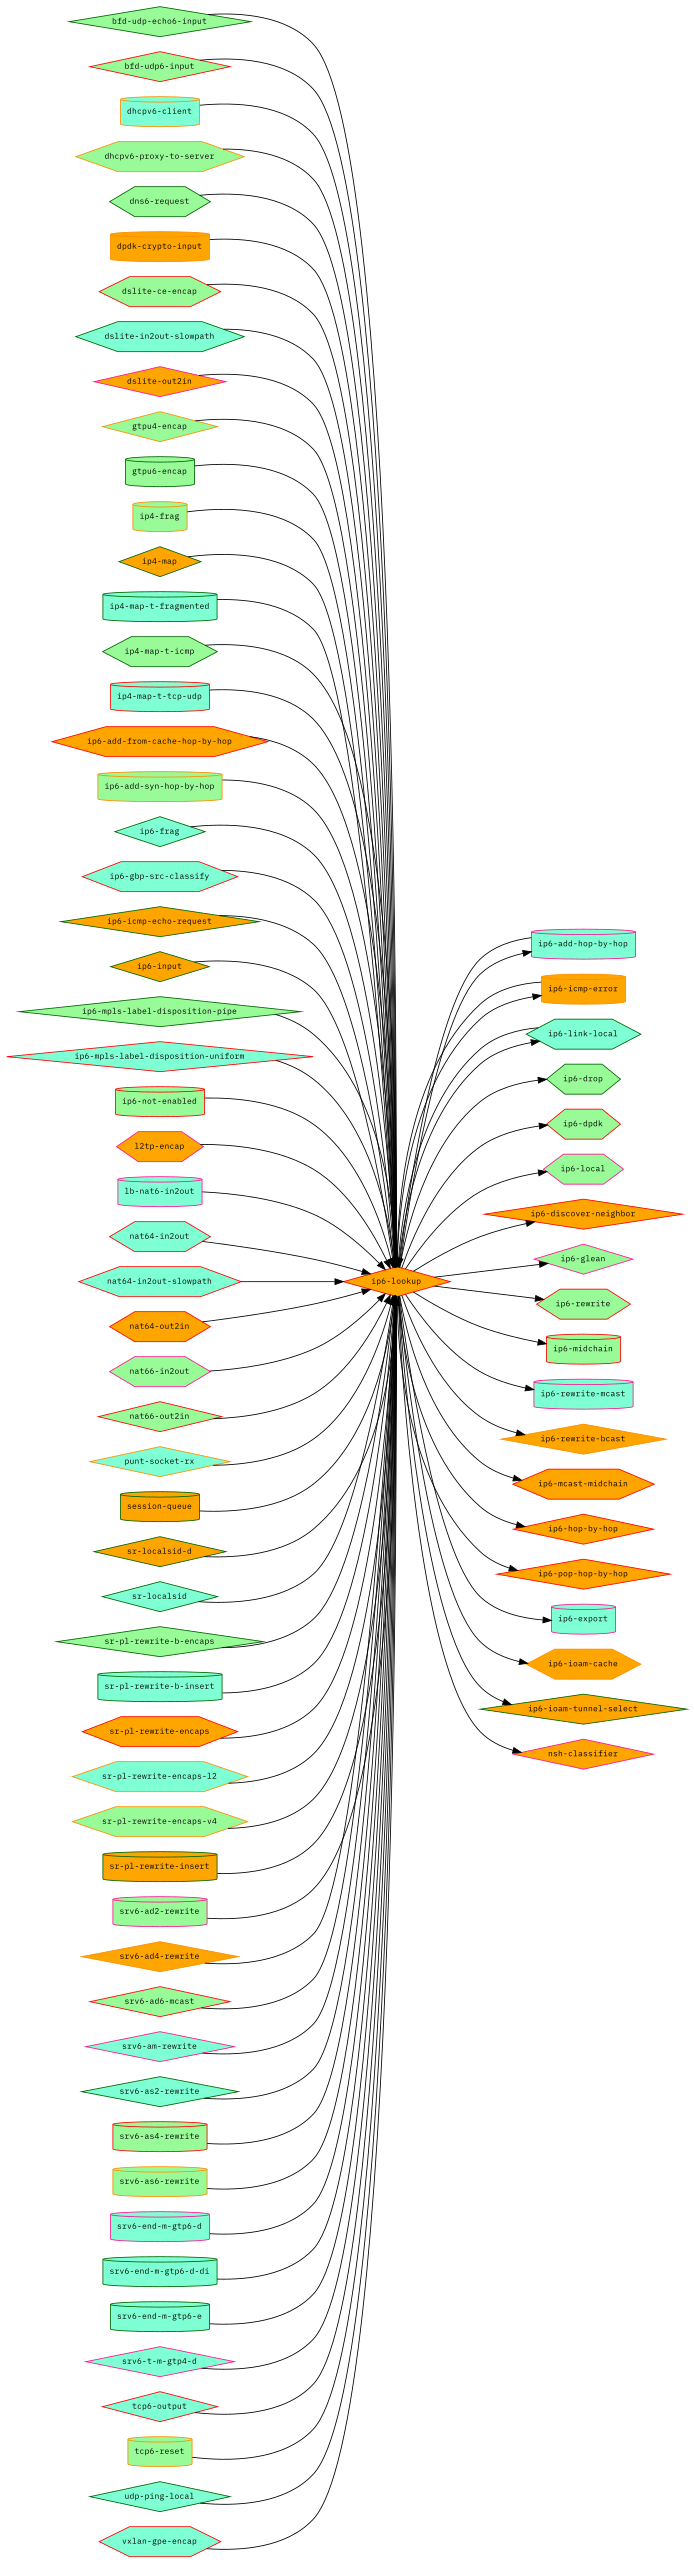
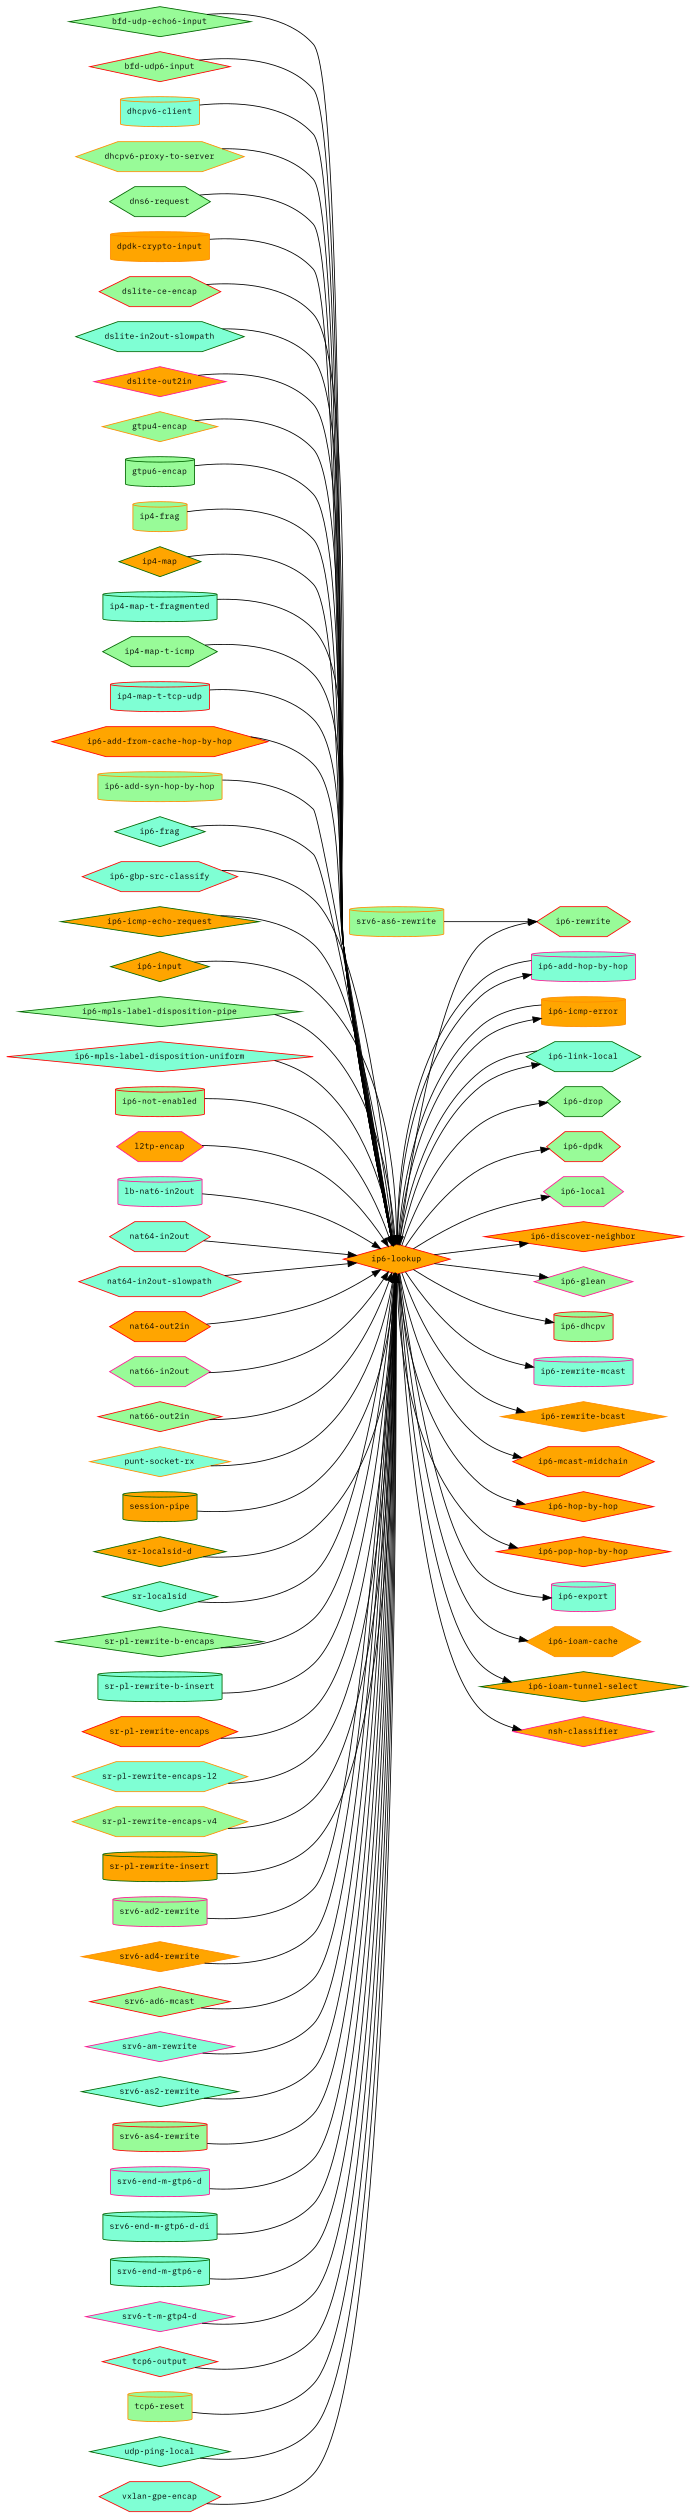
  digraph {
    fontname="IBM Plex Mono"
    rankdir=LR
    node [color=red fillcolor=aquamarine fontcolor=black fontname="IBM Plex Mono" fontsize=10 shape=diamond style=filled]
    edge [fontname="IBM Plex Mono" fontsize=8]
    "ip6-lookup" [fillcolor=orange]
    "ip6-add-hop-by-hop" [color=deeppink shape=cylinder]
    "ip6-icmp-error" [color=darkorange fillcolor=orange shape=cylinder]
    "ip6-link-local" [color=darkgreen shape=hexagon]
    "ip6-drop" [color=darkgreen fillcolor=palegreen shape=hexagon]
    n6 [fillcolor=palegreen label="ip6-dpdk" shape=hexagon]
    "ip6-local" [color=deeppink fillcolor=palegreen shape=hexagon]
    "ip6-discover-neighbor" [fillcolor=orange]
    "ip6-glean" [color=deeppink fillcolor=palegreen]
    "ip6-rewrite" [fillcolor=palegreen shape=hexagon]
-   "ip6-midchain" [fillcolor=palegreen shape=cylinder]
+   "ip6-midchain" [fillcolor=palegreen shape=cylinder label="ip6-dhcpv"]
    "ip6-rewrite-mcast" [color=deeppink shape=cylinder]
    "ip6-rewrite-bcast" [color=darkorange fillcolor=orange]
    "ip6-mcast-midchain" [fillcolor=orange shape=hexagon]
    "ip6-hop-by-hop" [fillcolor=orange]
    "ip6-pop-hop-by-hop" [fillcolor=orange]
    "ip6-export" [color=deeppink shape=cylinder]
    "ip6-ioam-cache" [color=darkorange fillcolor=orange shape=hexagon]
    "ip6-ioam-tunnel-select" [color=darkgreen fillcolor=orange]
    "nsh-classifier" [color=deeppink fillcolor=orange]
    "bfd-udp-echo6-input" [color=darkgreen fillcolor=palegreen]
    "bfd-udp6-input" [fillcolor=palegreen]
    "dhcpv6-client" [color=darkorange shape=cylinder]
    "dhcpv6-proxy-to-server" [color=darkorange fillcolor=palegreen shape=hexagon]
    "dns6-request" [color=darkgreen fillcolor=palegreen shape=hexagon]
    "dpdk-crypto-input" [color=darkorange fillcolor=orange shape=cylinder]
    "dslite-ce-encap" [fillcolor=palegreen shape=hexagon]
    "dslite-in2out-slowpath" [color=darkgreen shape=hexagon]
    "dslite-out2in" [color=deeppink fillcolor=orange]
    "gtpu4-encap" [color=darkorange fillcolor=palegreen]
    "gtpu6-encap" [color=darkgreen fillcolor=palegreen shape=cylinder]
    "ip4-frag" [color=darkorange fillcolor=palegreen shape=cylinder]
    "ip4-map" [color=darkgreen fillcolor=orange]
    "ip4-map-t-fragmented" [color=darkgreen shape=cylinder]
    "ip4-map-t-icmp" [color=darkgreen fillcolor=palegreen shape=hexagon]
    "ip4-map-t-tcp-udp" [shape=cylinder]
    "ip6-add-from-cache-hop-by-hop" [fillcolor=orange shape=hexagon]
    "ip6-add-syn-hop-by-hop" [color=darkorange fillcolor=palegreen shape=cylinder]
    "ip6-frag" [color=darkgreen]
    "ip6-gbp-src-classify" [shape=hexagon]
    "ip6-icmp-echo-request" [color=darkgreen fillcolor=orange]
    "ip6-input" [color=darkgreen fillcolor=orange]
    "ip6-mpls-label-disposition-pipe" [color=darkgreen fillcolor=palegreen]
    "ip6-mpls-label-disposition-uniform"
    "ip6-not-enabled" [fillcolor=palegreen shape=cylinder]
    "l2tp-encap" [color=deeppink fillcolor=orange shape=hexagon]
    "lb-nat6-in2out" [color=deeppink shape=cylinder]
    "nat64-in2out" [shape=hexagon]
    "nat64-in2out-slowpath" [shape=hexagon]
    "nat64-out2in" [fillcolor=orange shape=hexagon]
    "nat66-in2out" [color=deeppink fillcolor=palegreen shape=hexagon]
    "nat66-out2in" [fillcolor=palegreen]
    "punt-socket-rx" [color=darkorange]
-   "session-queue" [color=darkgreen fillcolor=orange shape=cylinder]
+   "session-queue" [color=darkgreen fillcolor=orange shape=cylinder label="session-pipe"]
    "sr-localsid-d" [color=darkgreen fillcolor=orange]
    "sr-localsid" [color=darkgreen]
    "sr-pl-rewrite-b-encaps" [color=darkgreen fillcolor=palegreen]
    "sr-pl-rewrite-b-insert" [color=darkgreen shape=cylinder]
    "sr-pl-rewrite-encaps" [fillcolor=orange shape=hexagon]
    "sr-pl-rewrite-encaps-l2" [color=darkorange shape=hexagon]
    "sr-pl-rewrite-encaps-v4" [color=darkorange fillcolor=palegreen shape=hexagon]
    "sr-pl-rewrite-insert" [color=darkgreen fillcolor=orange shape=cylinder]
    "srv6-ad2-rewrite" [color=deeppink fillcolor=palegreen shape=cylinder]
    "srv6-ad4-rewrite" [color=darkorange fillcolor=orange]
    n65 [fillcolor=palegreen label="srv6-ad6-mcast"]
    "srv6-am-rewrite" [color=deeppink]
    "srv6-as2-rewrite" [color=darkgreen]
    "srv6-as4-rewrite" [fillcolor=palegreen shape=cylinder]
    "srv6-as6-rewrite" [color=darkorange fillcolor=palegreen shape=cylinder]
    "srv6-end-m-gtp6-d" [color=deeppink shape=cylinder]
    "srv6-end-m-gtp6-d-di" [color=darkgreen shape=cylinder]
    "srv6-end-m-gtp6-e" [color=darkgreen shape=cylinder]
    "srv6-t-m-gtp4-d" [color=deeppink]
    "tcp6-output"
    "tcp6-reset" [color=darkorange fillcolor=palegreen shape=cylinder]
    "udp-ping-local" [color=darkgreen]
    "vxlan-gpe-encap" [shape=hexagon]
    "ip6-lookup" -> "ip6-add-hop-by-hop"
    "ip6-lookup" -> "ip6-icmp-error"
    "ip6-lookup" -> "ip6-link-local"
    "ip6-lookup" -> "ip6-drop"
    "ip6-lookup" -> n6
    "ip6-lookup" -> "ip6-local"
    "ip6-lookup" -> "ip6-discover-neighbor"
    "ip6-lookup" -> "ip6-glean"
    "ip6-lookup" -> "ip6-rewrite"
    "ip6-lookup" -> "ip6-midchain"
    "ip6-lookup" -> "ip6-rewrite-mcast"
    "ip6-lookup" -> "ip6-rewrite-bcast"
    "ip6-lookup" -> "ip6-mcast-midchain"
    "ip6-lookup" -> "ip6-hop-by-hop"
    "ip6-lookup" -> "ip6-pop-hop-by-hop"
    "ip6-lookup" -> "ip6-export"
    "ip6-lookup" -> "ip6-ioam-cache"
    "ip6-lookup" -> "ip6-ioam-tunnel-select"
    "ip6-lookup" -> "nsh-classifier"
    "ip6-add-hop-by-hop" -> "ip6-lookup"
    "ip6-icmp-error" -> "ip6-lookup"
    "ip6-link-local" -> "ip6-lookup"
    "bfd-udp-echo6-input" -> "ip6-lookup"
    "bfd-udp6-input" -> "ip6-lookup"
    "dhcpv6-client" -> "ip6-lookup"
    "dhcpv6-proxy-to-server" -> "ip6-lookup"
    "dns6-request" -> "ip6-lookup"
    "dpdk-crypto-input" -> "ip6-lookup"
    "dslite-ce-encap" -> "ip6-lookup"
    "dslite-in2out-slowpath" -> "ip6-lookup"
    "dslite-out2in" -> "ip6-lookup"
    "gtpu4-encap" -> "ip6-lookup"
    "gtpu6-encap" -> "ip6-lookup"
    "ip4-frag" -> "ip6-lookup"
    "ip4-map" -> "ip6-lookup"
    "ip4-map-t-fragmented" -> "ip6-lookup"
    "ip4-map-t-icmp" -> "ip6-lookup"
    "ip4-map-t-tcp-udp" -> "ip6-lookup"
    "ip6-add-from-cache-hop-by-hop" -> "ip6-lookup"
    "ip6-add-syn-hop-by-hop" -> "ip6-lookup"
    "ip6-frag" -> "ip6-lookup"
    "ip6-gbp-src-classify" -> "ip6-lookup"
    "ip6-icmp-echo-request" -> "ip6-lookup"
    "ip6-input" -> "ip6-lookup"
    "ip6-mpls-label-disposition-pipe" -> "ip6-lookup"
    "ip6-mpls-label-disposition-uniform" -> "ip6-lookup"
    "ip6-not-enabled" -> "ip6-lookup"
    "l2tp-encap" -> "ip6-lookup"
    "lb-nat6-in2out" -> "ip6-lookup"
    "nat64-in2out" -> "ip6-lookup"
    "nat64-in2out-slowpath" -> "ip6-lookup"
    "nat64-out2in" -> "ip6-lookup"
    "nat66-in2out" -> "ip6-lookup"
    "nat66-out2in" -> "ip6-lookup"
    "punt-socket-rx" -> "ip6-lookup"
    "session-queue" -> "ip6-lookup"
    "sr-localsid-d" -> "ip6-lookup"
    "sr-localsid" -> "ip6-lookup"
    "sr-pl-rewrite-b-encaps" -> "ip6-lookup"
    "sr-pl-rewrite-b-insert" -> "ip6-lookup"
    "sr-pl-rewrite-encaps" -> "ip6-lookup"
    "sr-pl-rewrite-encaps-l2" -> "ip6-lookup"
    "sr-pl-rewrite-encaps-v4" -> "ip6-lookup"
    "sr-pl-rewrite-insert" -> "ip6-lookup"
    "srv6-ad2-rewrite" -> "ip6-lookup"
    "srv6-ad4-rewrite" -> "ip6-lookup"
    n65 -> "ip6-lookup"
    "srv6-am-rewrite" -> "ip6-lookup"
    "srv6-as2-rewrite" -> "ip6-lookup"
    "srv6-as4-rewrite" -> "ip6-lookup"
-   "srv6-as6-rewrite" -> "ip6-lookup"
+   "srv6-as6-rewrite" -> "ip6-rewrite"
    "srv6-end-m-gtp6-d" -> "ip6-lookup"
    "srv6-end-m-gtp6-d-di" -> "ip6-lookup"
    "srv6-end-m-gtp6-e" -> "ip6-lookup"
    "srv6-t-m-gtp4-d" -> "ip6-lookup"
    "tcp6-output" -> "ip6-lookup"
    "tcp6-reset" -> "ip6-lookup"
    "udp-ping-local" -> "ip6-lookup"
    "vxlan-gpe-encap" -> "ip6-lookup"
  }
